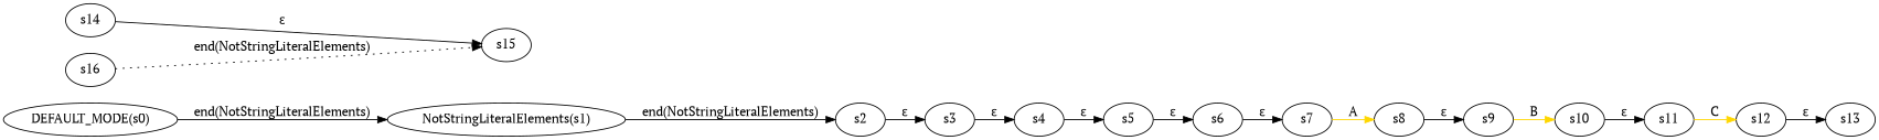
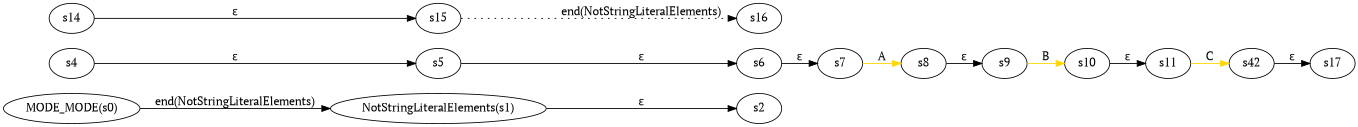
  digraph {
    fontname="PT Serif"
    rankdir=LR
    node [fontname="PT Serif"]
    edge [fontname="PT Serif"]
-   "DEFAULT_MODE(s0)"
+   "DEFAULT_MODE(s0)" [label="MODE_MODE(s0)"]
    "NotStringLiteralElements(s1)"
    s2
-   s3
    s4
    s5
    s6
    s7
    s8
    s9
    s10
    s11
-   s12
-   s13
+   s12 [label=s42]
+   s13 [label=s17]
    s14
    s15
    s16
    "DEFAULT_MODE(s0)" -> "NotStringLiteralElements(s1)" [label="end(NotStringLiteralElements)"]
-   "NotStringLiteralElements(s1)" -> s2 [label="end(NotStringLiteralElements)"]
-   s2 -> s3 [label="ε"]
-   s3 -> s4 [label="ε"]
+   "NotStringLiteralElements(s1)" -> s2 [label="ε"]
    s4 -> s5 [label="ε"]
    s5 -> s6 [label="ε"]
    s6 -> s7 [label="ε"]
    s7 -> s8 [color=gold label=A]
    s8 -> s9 [label="ε"]
    s9 -> s10 [color=gold label=B]
    s10 -> s11 [label="ε"]
    s11 -> s12 [color=gold label=C]
    s12 -> s13 [label="ε"]
    s14 -> s15 [label="ε"]
-   s16 -> s15 [label="end(NotStringLiteralElements)" style=dotted]
+   s15 -> s16 [label="end(NotStringLiteralElements)" style=dotted]
  }
